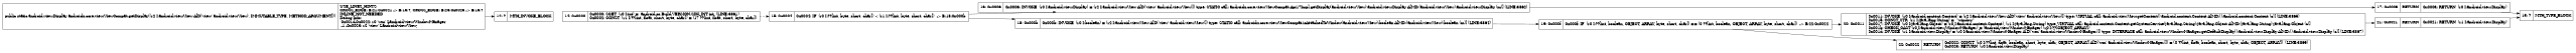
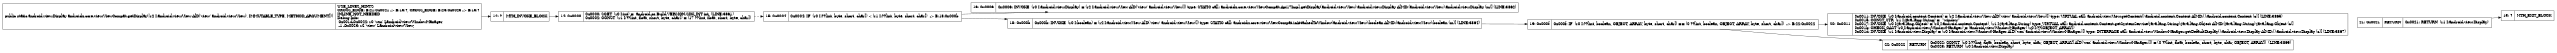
  digraph {
    rankdir=LR
    node [shape=record]
    n1 [label="{12\:\ ?|MTH_INVOKE_BLOCK\l}"]
    n2 [label="{14\:\ 0x0000|0x0000: SGET  (r0 I:int) =  android.os.Build.VERSION.SDK_INT int  (LINE:3861)\l0x0002: CONST  (r1 I:??[int, float, short, byte, char]) = (17 ??[int, float, short, byte, char]) \l}"]
    n3 [label="{15\:\ 0x0004|0x0004: IF  (r0 I:??[int, byte, short, char]) \< (r1 I:??[int, byte, short, char])  \-\> B:18:0x000b \l}"]
    n4 [label="{16\:\ 0x0006|0x0006: INVOKE  (r0 I:android.view.Display) = (r2 I:android.view.View A[D('view' android.view.View)]) type: STATIC call: androidx.core.view.ViewCompat.Api17Impl.getDisplay(android.view.View):android.view.Display A[MD:(android.view.View):android.view.Display (m)] (LINE:3862)\l}"]
    n5 [label="{18\:\ 0x000b|0x000b: INVOKE  (r0 I:boolean) = (r2 I:android.view.View A[D('view' android.view.View)]) type: STATIC call: androidx.core.view.ViewCompat.isAttachedToWindow(android.view.View):boolean A[MD:(android.view.View):boolean (m)] (LINE:3864)\l}"]
-   n6 [label="{17\:\ 0x000a|RETURN\l|0x000a: RETURN  (r0 I:android.view.Display) \l}"]
    n7 [label="{19\:\ 0x000f|0x000f: IF  (r0 I:??[int, boolean, OBJECT, ARRAY, byte, short, char]) == (0 ??[int, boolean, OBJECT, ARRAY, byte, short, char])  \-\> B:22:0x0022 \l}"]
-   n8 [label="{13\:\ ?|MTH_TYPE_BLOCK\l}"]
+   n8 [label="{13\:\ ?|MTH_EXIT_BLOCK\l}"]
    n9 [label="{20\:\ 0x0011|0x0011: INVOKE  (r0 I:android.content.Context) = (r2 I:android.view.View A[D('view' android.view.View)]) type: VIRTUAL call: android.view.View.getContext():android.content.Context A[MD:():android.content.Context (c)] (LINE:3865)\l0x0015: CONST_STR  (r1 I:java.lang.String) =  \"window\" \l0x0017: INVOKE  (r0 I:java.lang.Object) = (r0 I:android.content.Context), (r1 I:java.lang.String) type: VIRTUAL call: android.content.Context.getSystemService(java.lang.String):java.lang.Object A[MD:(java.lang.String):java.lang.Object (c)]\l0x001b: CHECK_CAST (r0 I:android.view.WindowManager) = (android.view.WindowManager) (r0 I:??[OBJECT, ARRAY]) \l0x001d: INVOKE  (r1 I:android.view.Display) = (r0 I:android.view.WindowManager A[D('wm' android.view.WindowManager)]) type: INTERFACE call: android.view.WindowManager.getDefaultDisplay():android.view.Display A[MD:():android.view.Display (c)] (LINE:3867)\l}"]
    n10 [label="{22\:\ 0x0022|RETURN\l|0x0022: CONST  (r0 I:??[int, float, boolean, short, byte, char, OBJECT, ARRAY] A[D('wm' android.view.WindowManager)]) = (0 ??[int, float, boolean, short, byte, char, OBJECT, ARRAY])  (LINE:3869)\l0x0023: RETURN  (r0 I:android.view.Display) \l}"]
    n11 [label="{21\:\ 0x0021|RETURN\l|0x0021: RETURN  (r1 I:android.view.Display) \l}"]
    n12 [label="{public static android.view.Display androidx.core.view.ViewCompat.getDisplay((r2 I:android.view.View A[D('view' android.view.View), IMMUTABLE_TYPE, METHOD_ARGUMENT]))  | USE_LINES_HINTS\lCROSS_EDGE: B:21:0x0021 \-\> B:13:?, CROSS_EDGE: B:23:0x0023 \-\> B:13:?\lINLINE_NOT_NEEDED\lDebug Info:\l  0x001d\-0x0022: r0 'wm' Landroid\/view\/WindowManager;\l  \-1 \-0x0023: r2 'view' Landroid\/view\/View;\l}"]
+   n1 -> n2
    n2 -> n3 [style=dashed]
    n3 -> n4 [style=solid]
    n3 -> n5
-   n4 -> n6
    n5 -> n7
-   n6 -> n8
    n7 -> n9 [style=solid]
    n7 -> n10
-   n9 -> n11
    n11 -> n8
    n12 -> n1
  }
